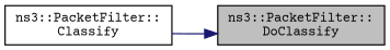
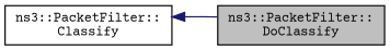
  digraph {
    rankdir=RL
    fontname="Courier Prime"
    node [color=black fontname="Courier Prime" fontsize=10 shape=record style=filled]
    n1 [fillcolor=grey75 fontcolor=black height=0.2 label="ns3::PacketFilter::\lDoClassify" width=0.4]
    n2 [fillcolor=white height=0.2 label="ns3::PacketFilter::\lClassify" width=0.4]
-   n1 -> n2 [color=midnightblue dir=back fontname="Courier Prime" fontsize=10 labelfontname=Helvetica labelfontsize=10 style=solid]
+   n2 -> n1 [color=midnightblue dir=back fontname="Courier Prime" fontsize=10 labelfontname=Helvetica labelfontsize=10 style=solid]
  }
